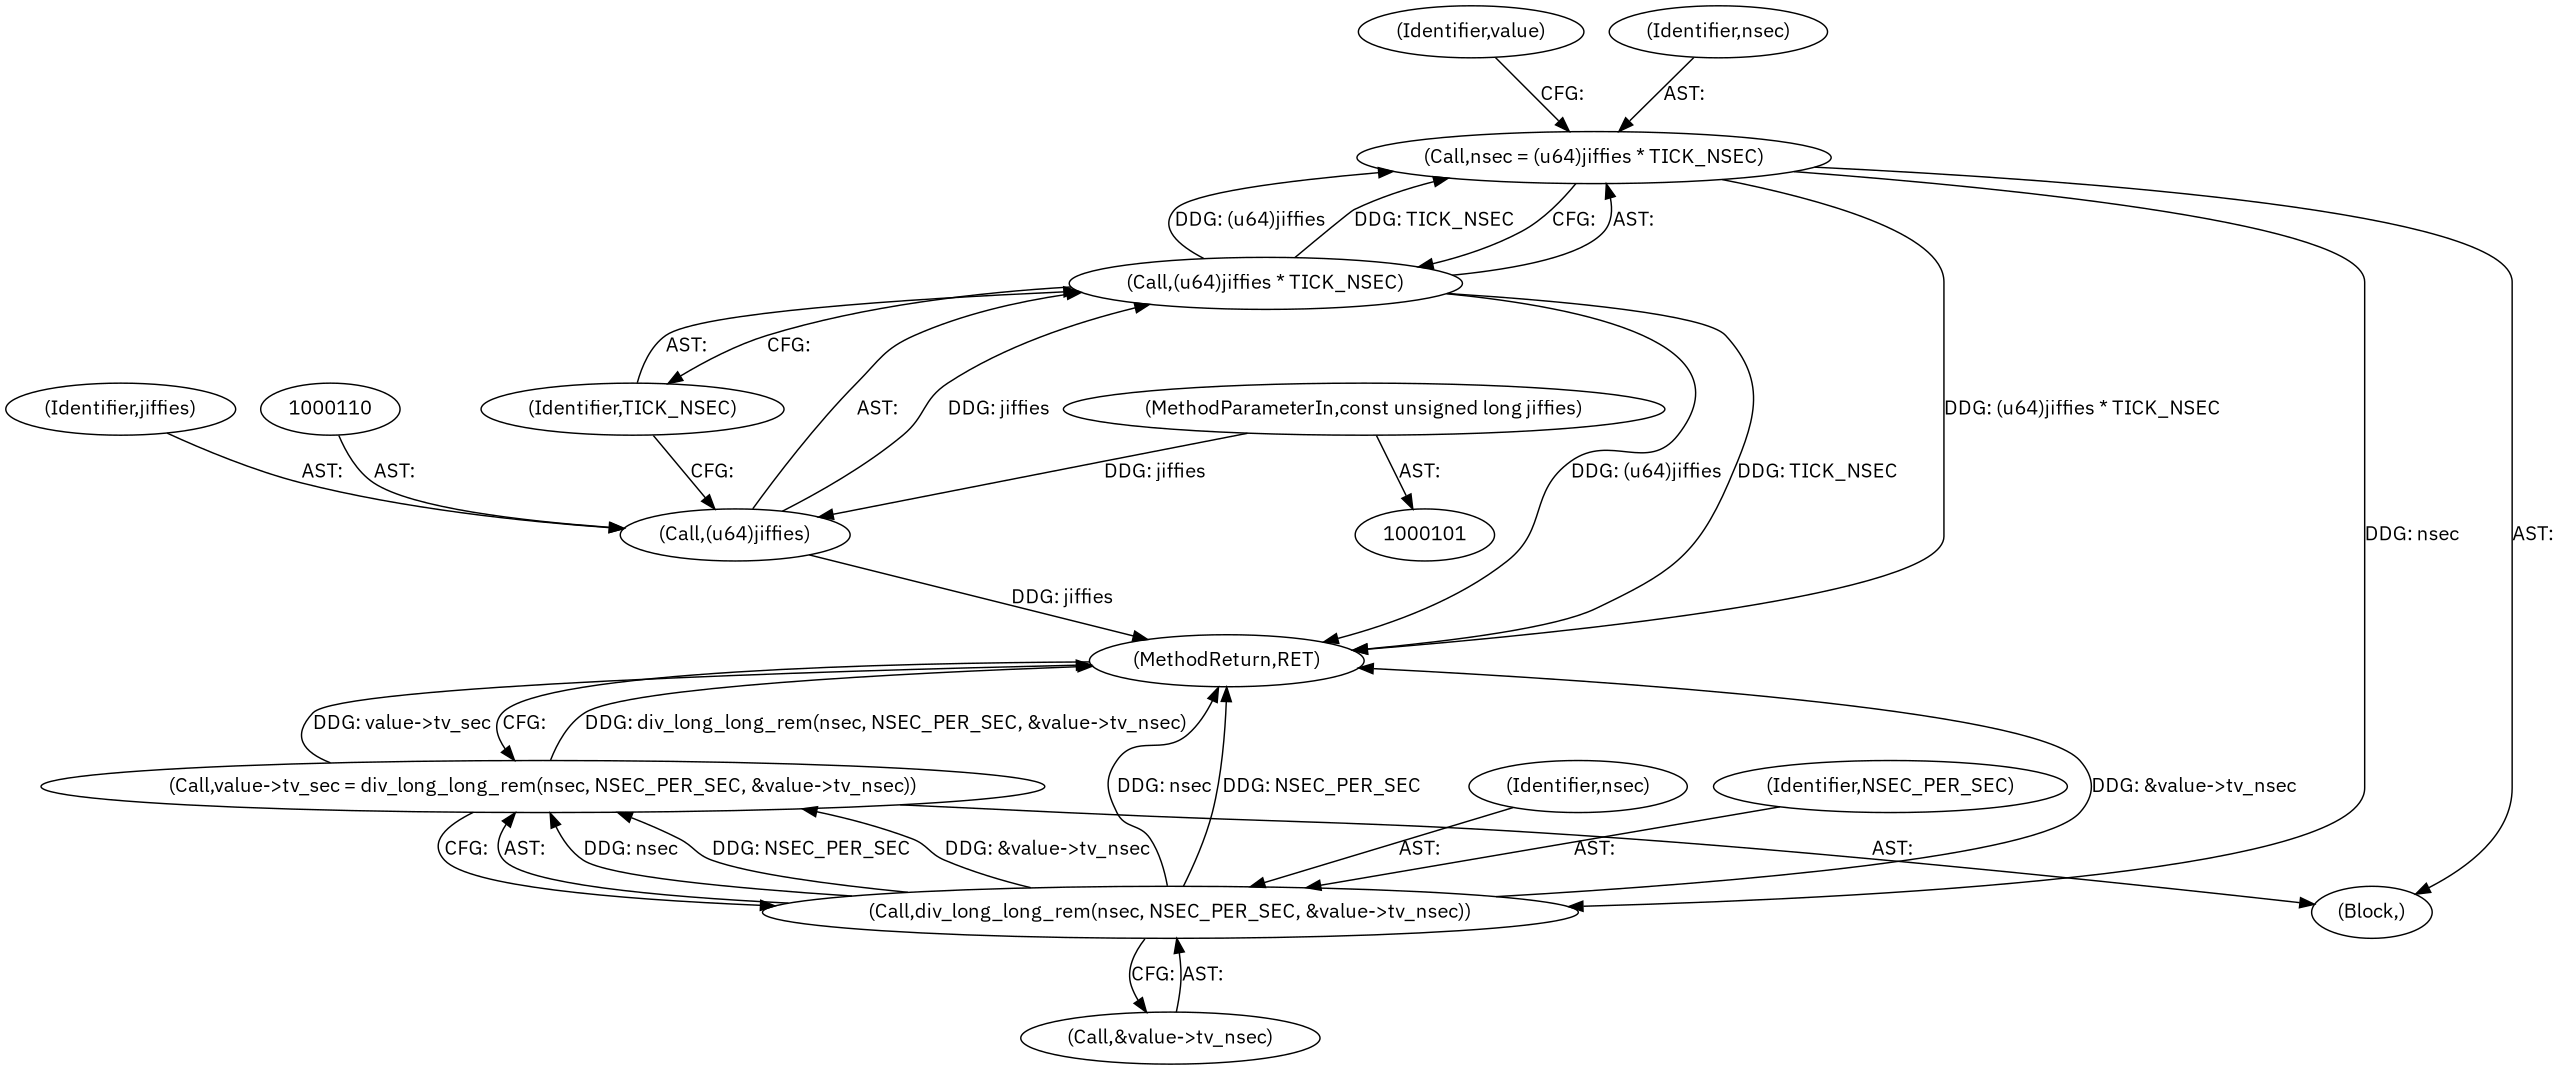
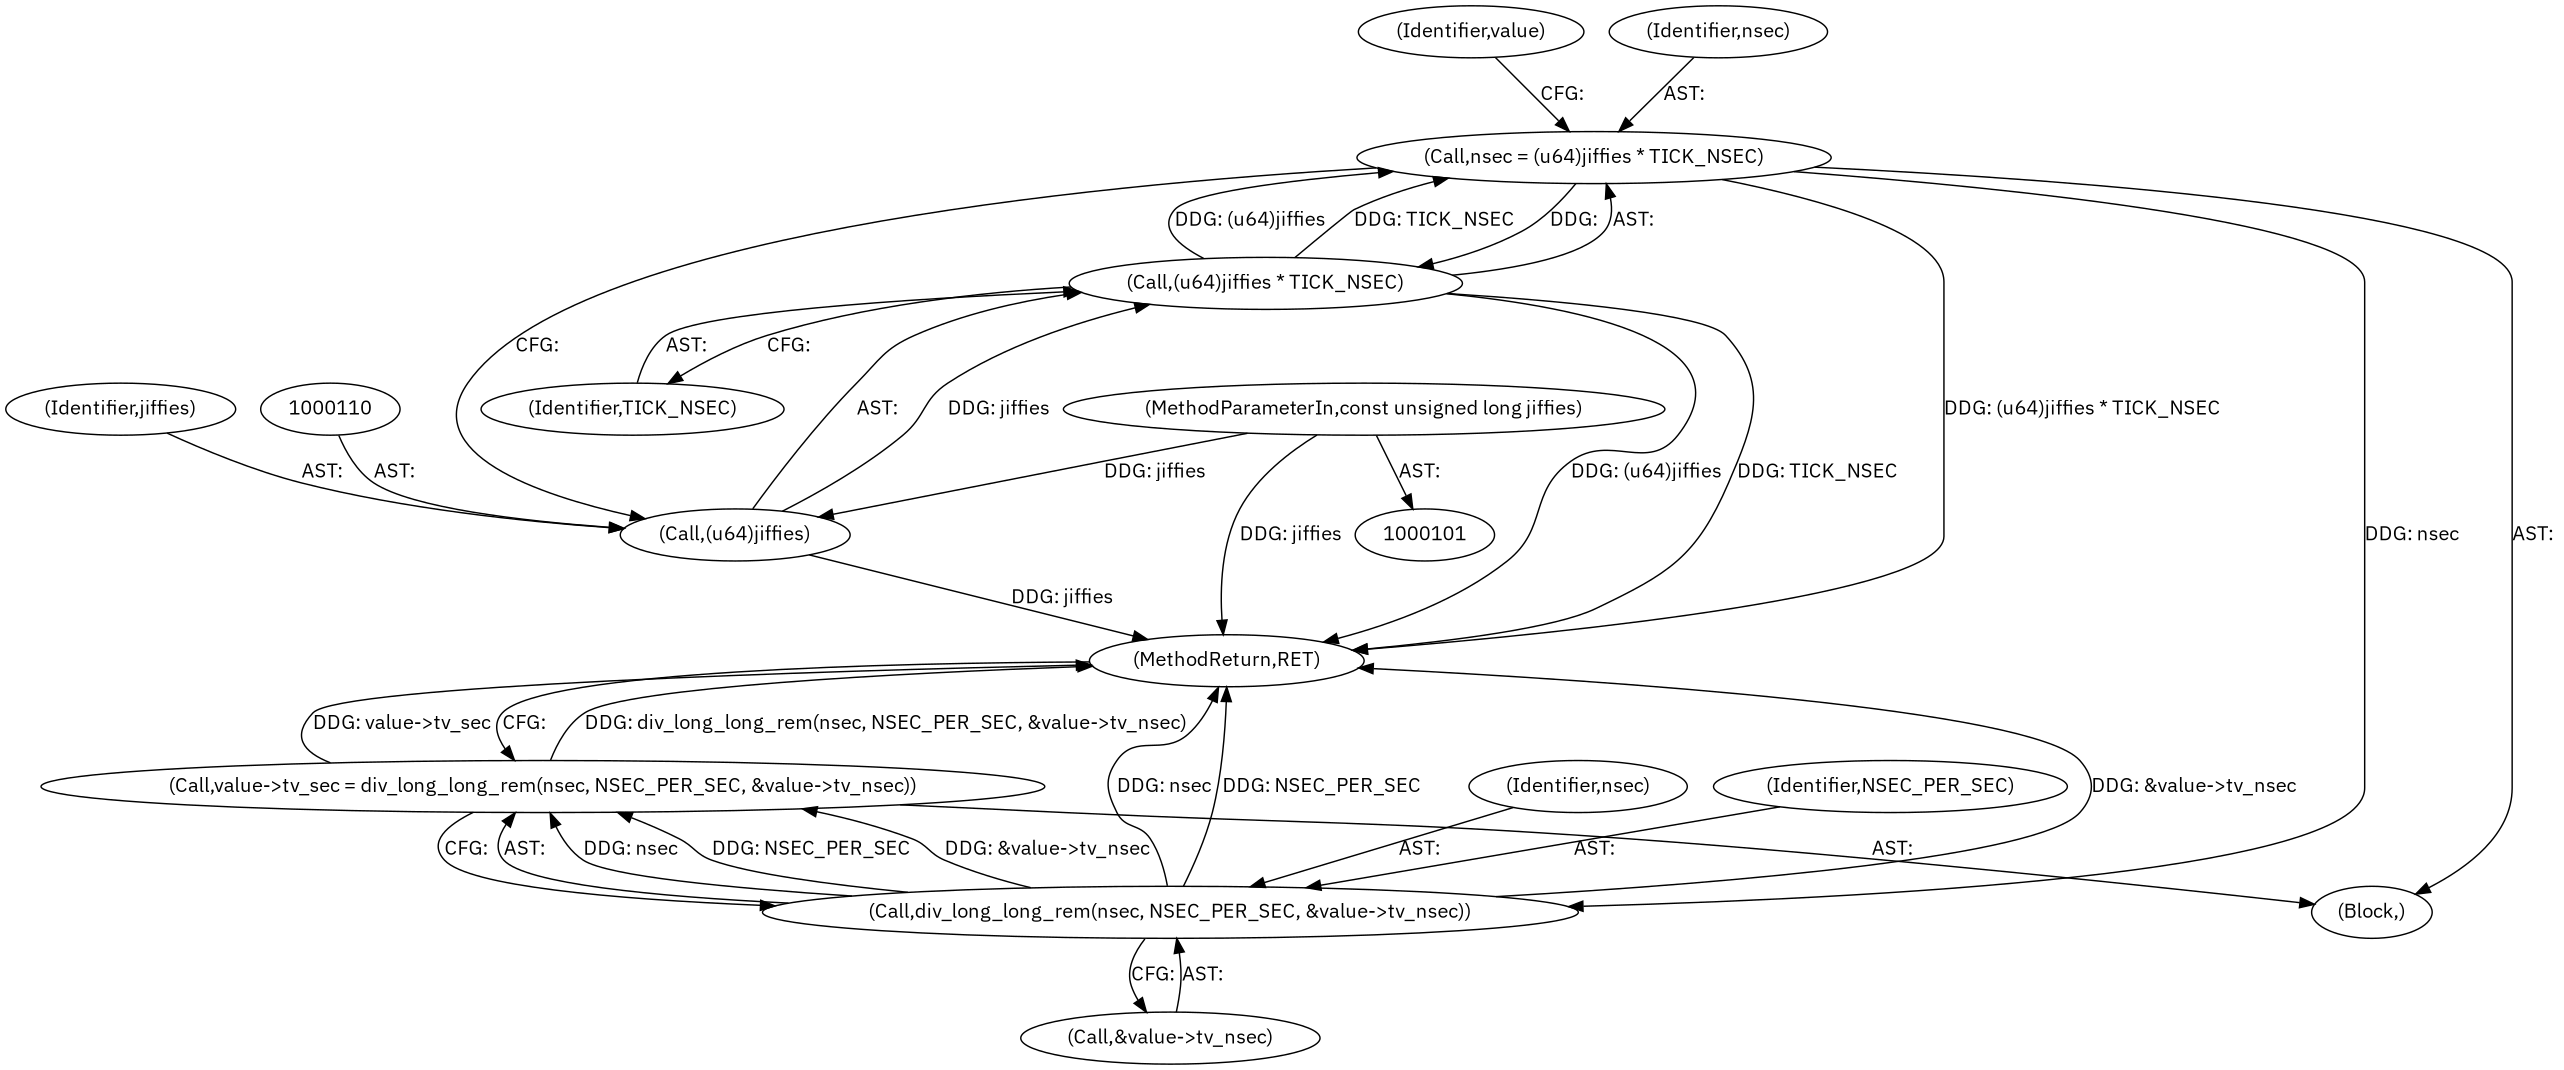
  digraph {
    fontname="IBM Plex Sans"
    node [fontname="IBM Plex Sans"]
    edge [fontname="IBM Plex Sans"]
    n1 [label="(Call,nsec = (u64)jiffies * TICK_NSEC)"]
    n2 [label="(Call,(u64)jiffies * TICK_NSEC)"]
    n3 [label="(Call,div_long_long_rem(nsec, NSEC_PER_SEC, &value->tv_nsec))"]
    n4 [label="(MethodReturn,RET)"]
    n5 [label="(Block,)"]
    n6 [label="(Identifier,TICK_NSEC)"]
    n7 [label="(Call,value->tv_sec = div_long_long_rem(nsec, NSEC_PER_SEC, &value->tv_nsec))"]
    n8 [label="(Call,&value->tv_nsec)"]
    n9 [label="(Call,(u64)jiffies)"]
    n10 [label="(Identifier,jiffies)"]
    n11 [label="(MethodParameterIn,const unsigned long jiffies)"]
    1000101
    n13 [label="(Identifier,value)"]
    n14 [label="(Identifier,nsec)"]
    n15 [label="(Identifier,nsec)"]
    n16 [label="(Identifier,NSEC_PER_SEC)"]
    1000110
-   n1 -> n2 [label="CFG: "]
+   n1 -> n2 [label="DDG: "]
    n1 -> n3 [label="DDG: nsec"]
    n1 -> n4 [label="DDG: (u64)jiffies * TICK_NSEC"]
    n1 -> n5 [label="AST: "]
    n2 -> n1 [label="AST: "]
    n2 -> n1 [label="DDG: (u64)jiffies"]
    n2 -> n1 [label="DDG: TICK_NSEC"]
    n2 -> n4 [label="DDG: TICK_NSEC"]
    n2 -> n4 [label="DDG: (u64)jiffies"]
    n2 -> n6 [label="CFG: "]
    n3 -> n4 [label="DDG: nsec"]
    n3 -> n4 [label="DDG: NSEC_PER_SEC"]
    n3 -> n4 [label="DDG: &value->tv_nsec"]
    n3 -> n7 [label="AST: "]
    n3 -> n7 [label="DDG: nsec"]
    n3 -> n7 [label="DDG: NSEC_PER_SEC"]
    n3 -> n7 [label="DDG: &value->tv_nsec"]
    n3 -> n8 [label="CFG: "]
    n4 -> n7 [label="CFG: "]
    n6 -> n2 [label="AST: "]
-   n6 -> n9 [label="CFG: "]
+   n1 -> n9 [label="CFG: "]
    n7 -> n3 [label="CFG: "]
    n7 -> n4 [label="DDG: div_long_long_rem(nsec, NSEC_PER_SEC, &value->tv_nsec)"]
    n7 -> n4 [label="DDG: value->tv_sec"]
    n7 -> n5 [label="AST: "]
    n8 -> n3 [label="AST: "]
    n9 -> n2 [label="AST: "]
    n9 -> n2 [label="DDG: jiffies"]
    n9 -> n4 [label="DDG: jiffies"]
    n10 -> n9 [label="AST: "]
+   n11 -> n4 [label="DDG: jiffies"]
    n11 -> n9 [label="DDG: jiffies"]
    n11 -> 1000101 [label="AST: "]
    n13 -> n1 [label="CFG: "]
    n14 -> n3 [label="AST: "]
    n15 -> n1 [label="AST: "]
    n16 -> n3 [label="AST: "]
    1000110 -> n9 [label="AST: "]
  }
